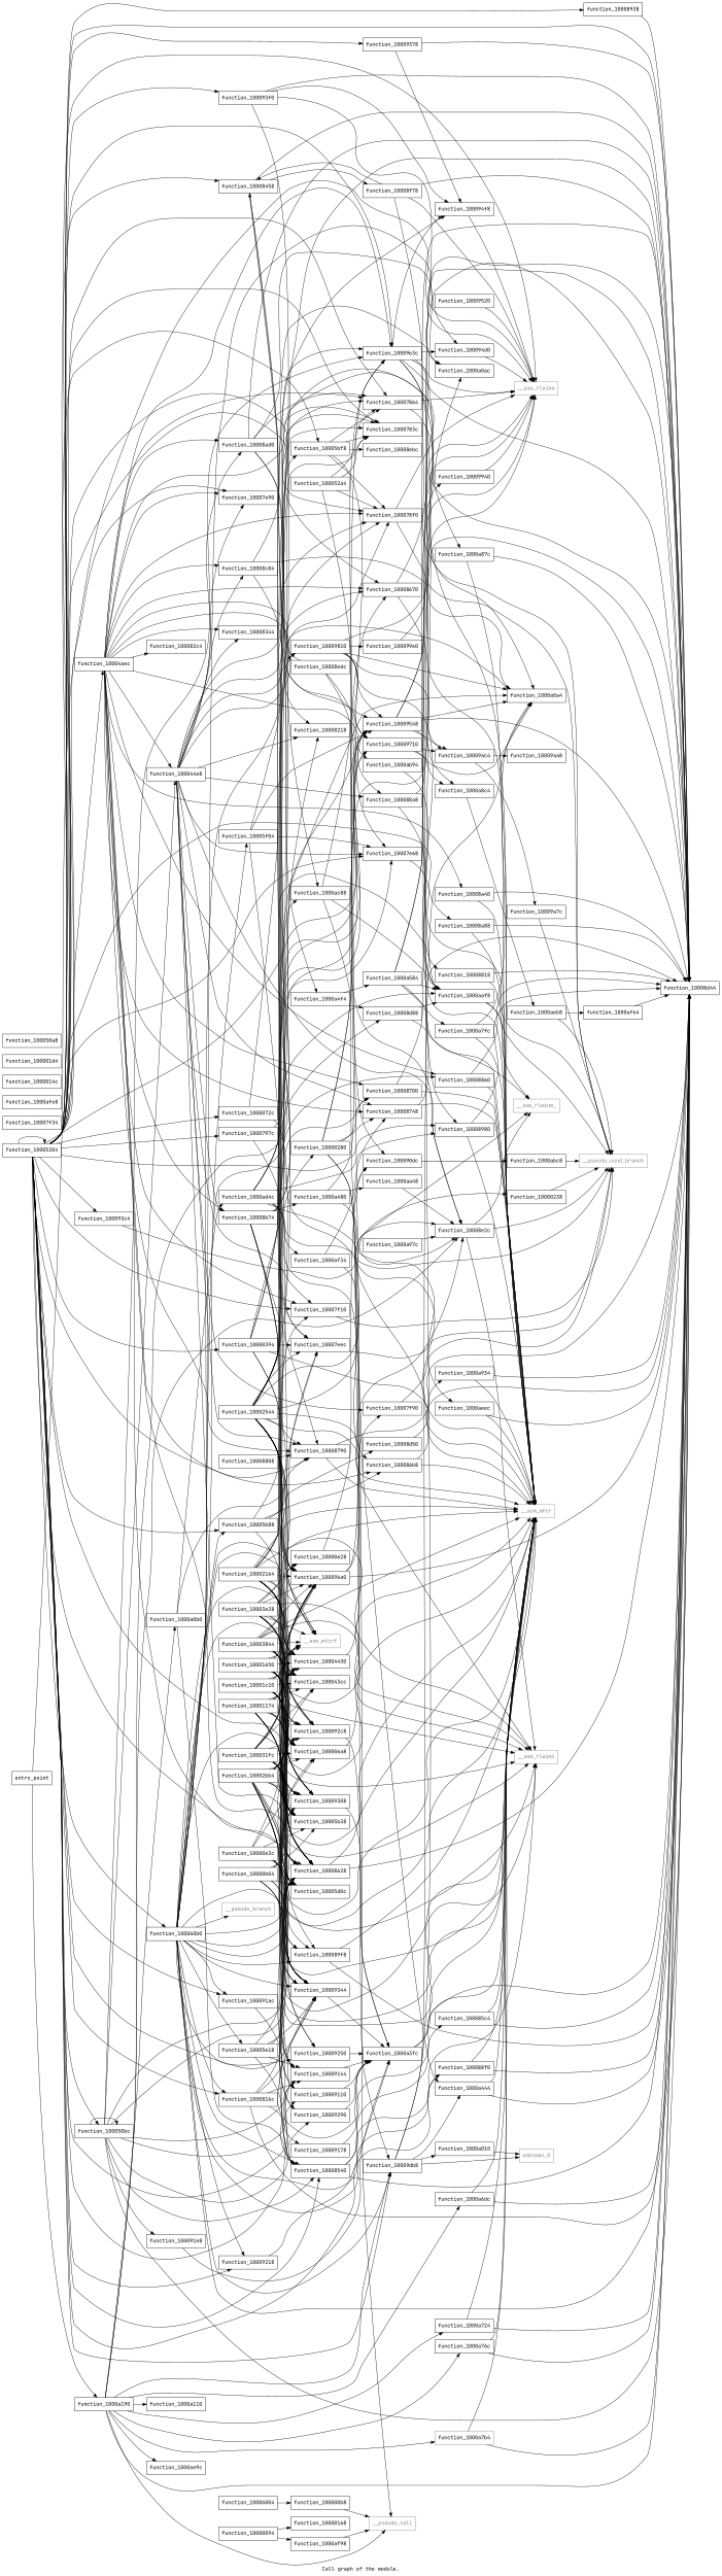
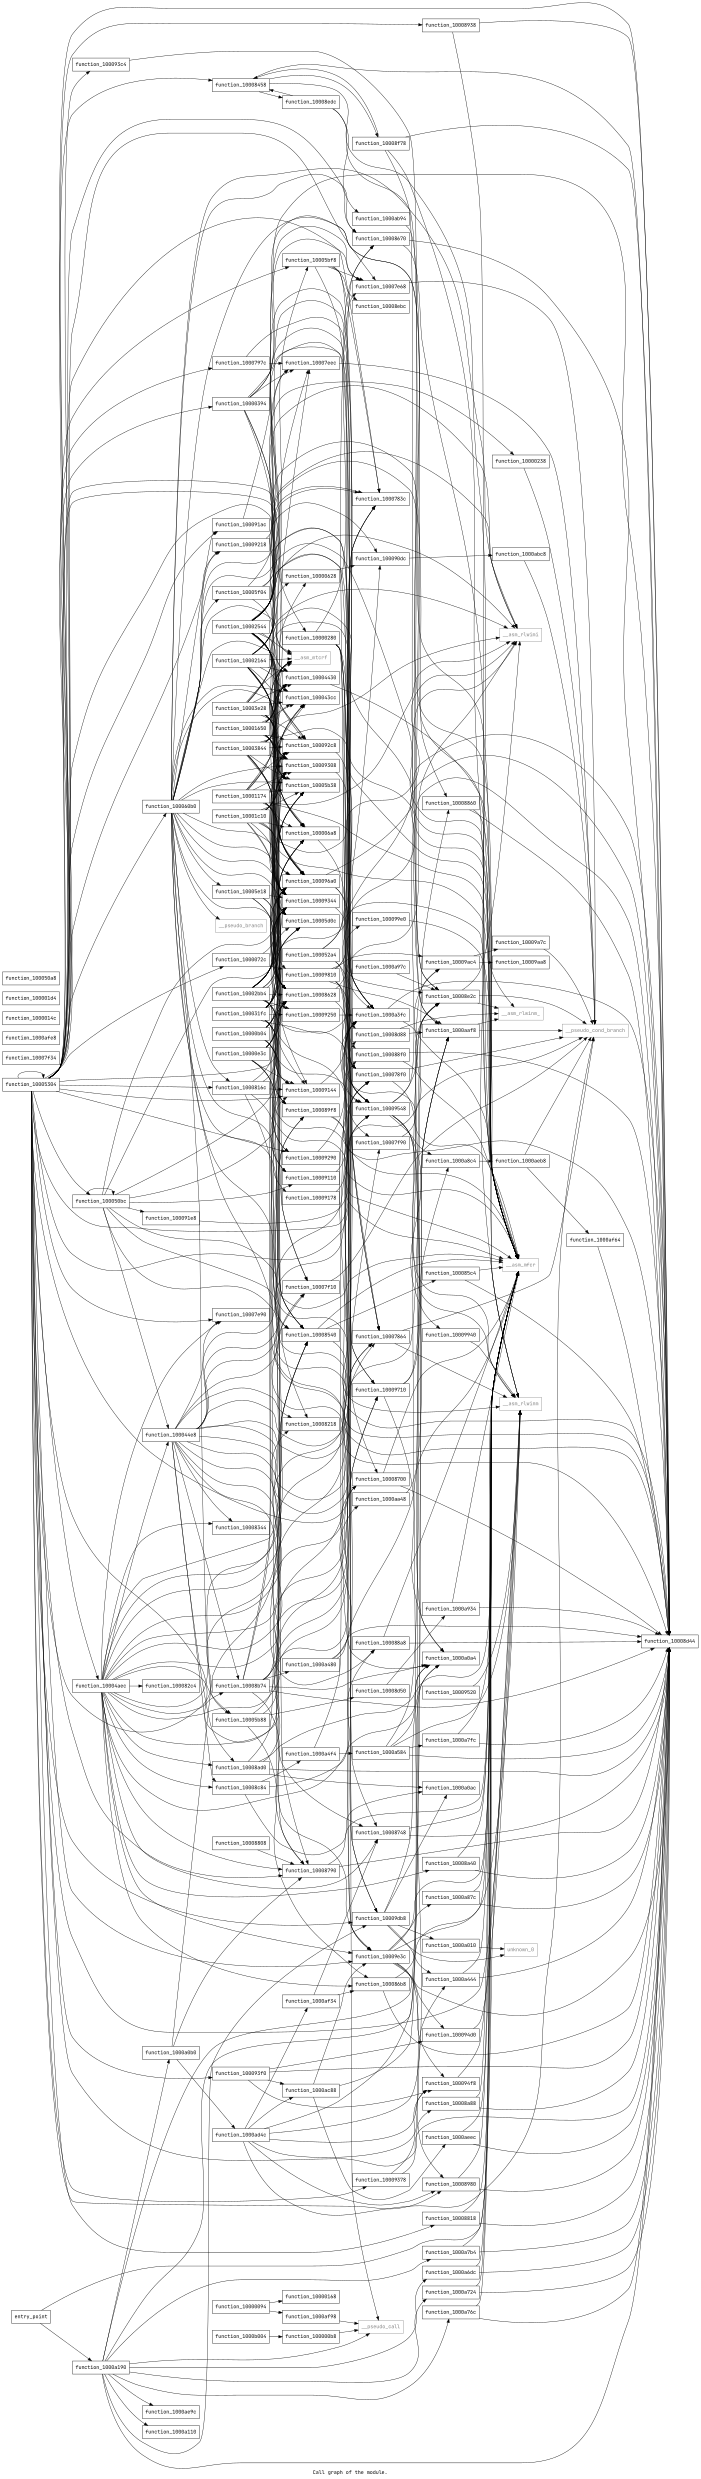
  digraph {
    fontname="JetBrains Mono"
    label="Call graph of the module."
    rankdir=LR
    node [fontname="JetBrains Mono" shape=record]
    edge [fontname="JetBrains Mono"]
    n1 [label="{function_10005304}"]
    n2 [label="{function_1000797c}"]
    n3 [label="{function_10007e68}"]
    n4 [label="{function_10009218}"]
    n5 [label="{function_100088f0}"]
    n6 [label="{function_10005b38}"]
    n7 [label="{function_10008938}"]
    n8 [label="{function_100060b0}"]
    n9 [label="{function_10007e90}"]
    n10 [label="{function_10007f10}"]
    n11 [label="{function_10008d44}"]
    n12 [label="{function_10008980}"]
    n13 [label="{function_10005b88}"]
    n14 [label="{function_1000783c}"]
    n15 [label="{function_1000816c}"]
    n16 [label="{function_10008458}"]
    n17 [label="{function_10008540}"]
    n18 [label="{function_10005bf8}"]
    n19 [label="{function_10007864}"]
    n20 [label="{function_10008628}"]
    n21 [label="{function_10008670}"]
    n22 [label="{function_10009290}"]
    n23 [label="{function_10008a88}"]
    n24 [label="{function_10009144}"]
    n25 [label="{function_10009344}"]
    n26 [label="{function_100078f0}"]
    n27 [label="{function_10008790}"]
    n28 [label="{function_100091ac}"]
    n29 [label="{function_10008818}"]
    n30 [label="{function_10009378}"]
    n31 [label="{function_100093c4}"]
    n32 [label="{function_100093f0}"]
    n33 [label="{function_10009db8}"]
    n34 [label="{function_10009e3c}"]
    n35 [color=gray50 fontcolor=gray50 label="{__asm_rlwinm}"]
    n36 [label="{function_10000394}"]
    n37 [label="{function_1000072c}"]
    n38 [label="{function_10004aec}"]
    n39 [label="{function_100050bc}"]
    n40 [label="{function_10007eec}"]
    n41 [label="{function_10009548}"]
    n42 [color=gray50 fontcolor=gray50 label="{__pseudo_cond_branch}"]
    n43 [label="{function_1000a3fc}"]
    n44 [color=gray50 fontcolor=gray50 label="{__asm_mfcr}"]
    n45 [label="{function_100096a0}"]
    n46 [label="{function_10009308}"]
    n47 [label="{function_10009250}"]
    n48 [label="{function_100089f8}"]
    n49 [label="{function_10008d88}"]
    n50 [label="{function_100092c8}"]
    n51 [label="{function_10005e18}"]
    n52 [label="{function_10005f04}"]
    n53 [color=gray50 fontcolor=gray50 label="{__asm_rlwimi}"]
    n54 [color=gray50 fontcolor=gray50 label="{__asm_mtcrf}"]
    n55 [color=gray50 fontcolor=gray50 label="{__pseudo_branch}"]
    n56 [label="{function_100043cc}"]
    n57 [label="{function_10004430}"]
    n58 [label="{function_10008d50}"]
    n59 [label="{function_100086b8}"]
    n60 [label="{function_10008700}"]
    n61 [label="{function_10009178}"]
    n62 [label="{function_10008edc}"]
    n63 [label="{function_10008f78}"]
    n64 [label="{function_100085c4}"]
    n65 [label="{function_10008ebc}"]
    n66 [label="{function_100094f8}"]
    n67 [label="{function_10008e2c}"]
    n68 [label="{function_100094d0}"]
    n69 [label="{function_1000ac88}"]
    n70 [label="{function_1000a0a4}"]
    n71 [label="{function_1000a0ac}"]
    n72 [label="{function_1000a010}"]
    n73 [label="{function_1000a444}"]
    n74 [color=gray50 fontcolor=gray50 label="{unknown_0}"]
    n75 [label="{function_1000a87c}"]
    n76 [label="{function_10009710}"]
    n77 [label="{function_10000280}"]
    n78 [label="{function_10009810}"]
    n79 [label="{function_10008ad0}"]
    n80 [label="{function_10008b74}"]
    n81 [label="{function_10008c84}"]
    n82 [label="{function_10008860}"]
    n83 [label="{function_10008218}"]
    n84 [label="{function_100082c4}"]
    n85 [label="{function_10008344}"]
    n86 [label="{function_10008a40}"]
    n87 [label="{function_10008748}"]
    n88 [label="{function_100088a8}"]
    n89 [label="{function_100044e8}"]
    n90 [label="{function_10009110}"]
    n91 [label="{function_100091e8}"]
    n92 [label="{function_10009940}"]
    n93 [label="{function_10009ac4}"]
    n94 [label="{function_1000a8c4}"]
    n95 [label="{function_1000a480}"]
    n96 [label="{function_1000aa48}"]
    n97 [label="{function_1000aaf8}"]
    n98 [color=gray50 fontcolor=gray50 label="{__asm_rlwinm_}"]
    n99 [label="{function_1000a4f4}"]
    n100 [label="{function_1000a584}"]
    n101 [label="{function_10007f34}"]
    n102 [label="{function_10007f90}"]
    n103 [label="{function_1000a934}"]
    n104 [label="{function_1000ab94}"]
    n105 [label="{function_10005d0c}"]
    n106 [label="{function_100090dc}"]
    n107 [label="{function_1000abc8}"]
    n108 [label="{function_100099e0}"]
    n109 [label="{function_10008808}"]
-   n110 [label="{function_1000a7b4}" color=gray50]
+   n110 [label="{function_1000a7b4}"]
    n111 [label="{function_1000aeec}"]
    n112 [label="{function_10009520}"]
    n113 [label="{function_10009a7c}"]
    n114 [label="{function_10009aa8}"]
    n115 [label="{function_1000aeb8}"]
    n116 [label="{function_1000a0b0}"]
    n117 [label="{function_1000ad4c}"]
    n118 [label="{function_1000af34}"]
    n119 [label="{function_1000a110}"]
    n120 [label="{function_1000a190}"]
    n121 [label="{function_1000a6dc}"]
    n122 [label="{function_1000a724}"]
    n123 [label="{function_1000a76c}"]
    n124 [label="{function_1000ae9c}"]
    n125 [color=gray50 fontcolor=gray50 label="{__pseudo_call}"]
    n126 [label="{function_1000a7fc}"]
    n127 [label="{function_1000af64}"]
    n128 [label="{function_1000a97c}"]
    n129 [label="{function_1000af98}"]
    n130 [label="{function_1000afe8}"]
    n131 [label="{function_1000b004}"]
    n132 [label="{function_100000b8}"]
    n133 [label="{function_10000094}"]
    n134 [label="{function_10000168}"]
    n135 [label="{function_1000014c}"]
    n136 [label="{function_100001d4}"]
    n137 [label="{entry_point}"]
    n138 [label="{function_10000238}"]
    n139 [label="{function_10000628}"]
    n140 [label="{function_100006a8}"]
    n141 [label="{function_10000b04}"]
    n142 [label="{function_10000e3c}"]
    n143 [label="{function_10001174}"]
    n144 [label="{function_10001650}"]
    n145 [label="{function_10001c10}"]
    n146 [label="{function_10002164}"]
    n147 [label="{function_10002544}"]
    n148 [label="{function_10002bb4}"]
    n149 [label="{function_100031fc}"]
    n150 [label="{function_10003844}"]
    n151 [label="{function_10003e28}"]
    n152 [label="{function_100050a8}"]
    n153 [label="{function_100052a4}"]
    n1 -> n1
    n1 -> n2
    n1 -> n3
    n1 -> n4
    n1 -> n5
    n1 -> n6
    n1 -> n7
    n1 -> n8
    n1 -> n9
    n1 -> n10
    n1 -> n11
    n1 -> n12
    n1 -> n13
    n1 -> n14
    n1 -> n15
    n1 -> n16
    n1 -> n17
    n1 -> n18
    n1 -> n19
    n1 -> n20
    n1 -> n21
    n1 -> n22
    n1 -> n23
    n1 -> n24
    n1 -> n25
    n1 -> n26
    n1 -> n27
    n1 -> n28
    n1 -> n29
    n1 -> n30
    n1 -> n31
    n1 -> n32
    n1 -> n33
    n1 -> n34
    n1 -> n35
    n1 -> n36
    n1 -> n37
    n1 -> n38
    n1 -> n39
    n2 -> n40
    n2 -> n41
    n3 -> n42
    n4 -> n43
    n5 -> n11
    n5 -> n44
    n7 -> n11
+   n7 -> n44
    n8 -> n4
    n8 -> n5
    n8 -> n6
    n8 -> n11
    n8 -> n13
    n8 -> n15
    n8 -> n17
    n8 -> n20
    n8 -> n21
    n8 -> n25
    n8 -> n28
    n8 -> n33
    n8 -> n35
    n8 -> n44
    n8 -> n45
    n8 -> n46
    n8 -> n47
    n8 -> n48
    n8 -> n49
    n8 -> n50
    n8 -> n51
    n8 -> n52
    n8 -> n53
    n8 -> n54
    n8 -> n55
    n8 -> n56
    n8 -> n57
    n10 -> n42
    n12 -> n11
    n12 -> n44
    n13 -> n48
    n13 -> n58
    n13 -> n59
    n13 -> n60
    n15 -> n11
    n15 -> n20
    n15 -> n24
    n15 -> n25
    n15 -> n61
    n16 -> n11
    n16 -> n44
    n16 -> n62
    n16 -> n63
    n17 -> n11
    n17 -> n44
    n17 -> n64
    n18 -> n3
    n18 -> n14
    n18 -> n19
    n18 -> n26
    n18 -> n65
    n19 -> n35
    n19 -> n42
    n20 -> n11
    n20 -> n44
    n21 -> n11
    n21 -> n44
    n22 -> n43
    n23 -> n11
    n23 -> n44
    n24 -> n43
    n25 -> n43
    n26 -> n35
    n26 -> n42
    n27 -> n11
    n27 -> n44
    n28 -> n43
    n29 -> n11
    n29 -> n44
    n30 -> n11
    n30 -> n66
    n31 -> n67
    n32 -> n11
    n32 -> n66
    n32 -> n68
    n32 -> n69
    n33 -> n70
    n33 -> n71
    n33 -> n72
    n33 -> n73
    n33 -> n74
    n34 -> n11
    n34 -> n12
    n34 -> n35
    n34 -> n44
    n34 -> n66
    n34 -> n68
    n34 -> n75
    n36 -> n11
    n36 -> n40
    n36 -> n44
    n36 -> n45
    n36 -> n54
    n36 -> n76
    n36 -> n77
    n37 -> n45
    n37 -> n78
    n38 -> n9
    n38 -> n10
    n38 -> n14
    n38 -> n19
    n38 -> n20
    n38 -> n21
    n38 -> n26
    n38 -> n27
    n38 -> n34
    n38 -> n41
    n38 -> n48
    n38 -> n59
    n38 -> n60
    n38 -> n79
    n38 -> n80
    n38 -> n81
    n38 -> n82
    n38 -> n83
    n38 -> n84
    n38 -> n85
    n38 -> n86
    n38 -> n87
    n38 -> n88
    n38 -> n89
    n39 -> n11
    n39 -> n17
    n39 -> n20
    n39 -> n24
    n39 -> n25
    n39 -> n34
    n39 -> n39
    n39 -> n46
    n39 -> n89
    n39 -> n90
    n39 -> n91
    n40 -> n42
    n41 -> n11
    n41 -> n35
    n41 -> n70
    n41 -> n92
    n41 -> n93
    n41 -> n94
    n43 -> n11
    n43 -> n44
    n45 -> n11
    n45 -> n41
    n45 -> n67
    n46 -> n43
    n47 -> n43
    n48 -> n11
    n48 -> n44
    n49 -> n97
    n49 -> n98
    n50 -> n43
    n51 -> n10
    n51 -> n17
    n51 -> n20
    n51 -> n24
    n51 -> n25
    n52 -> n3
    n52 -> n40
    n52 -> n41
    n52 -> n78
    n57 -> n98
    n58 -> n103
    n59 -> n11
    n59 -> n44
    n60 -> n11
    n60 -> n44
    n61 -> n43
    n62 -> n16
    n62 -> n67
    n62 -> n104
    n63 -> n11
    n63 -> n16
    n63 -> n35
    n63 -> n97
    n64 -> n11
    n64 -> n44
    n66 -> n35
    n67 -> n42
    n67 -> n53
    n67 -> n98
    n68 -> n35
    n69 -> n34
    n69 -> n97
    n69 -> n111
    n72 -> n74
    n73 -> n11
    n73 -> n44
    n75 -> n11
    n75 -> n44
    n76 -> n70
    n76 -> n93
    n76 -> n94
    n77 -> n21
    n77 -> n33
    n77 -> n34
    n77 -> n60
    n77 -> n87
    n77 -> n125
    n78 -> n35
    n78 -> n41
    n78 -> n70
    n78 -> n76
    n78 -> n93
    n78 -> n97
    n78 -> n108
    n79 -> n11
    n79 -> n20
    n79 -> n70
    n79 -> n71
    n79 -> n76
    n80 -> n11
    n80 -> n17
    n80 -> n20
    n80 -> n27
    n80 -> n41
    n80 -> n45
    n80 -> n70
    n80 -> n76
    n80 -> n95
    n81 -> n70
    n81 -> n71
    n81 -> n99
    n82 -> n11
    n82 -> n44
    n86 -> n11
    n86 -> n44
    n87 -> n11
    n87 -> n44
    n88 -> n11
    n88 -> n44
    n89 -> n3
    n89 -> n9
    n89 -> n10
    n89 -> n14
    n89 -> n19
    n89 -> n20
    n89 -> n26
    n89 -> n27
    n89 -> n34
    n89 -> n67
    n89 -> n79
    n89 -> n80
    n89 -> n81
    n89 -> n83
    n89 -> n85
    n89 -> n87
    n89 -> n88
    n89 -> n102
    n90 -> n43
    n91 -> n43
    n92 -> n35
    n93 -> n113
    n93 -> n114
    n94 -> n115
    n95 -> n11
    n95 -> n44
    n95 -> n96
    n96 -> n67
    n97 -> n42
    n97 -> n98
    n99 -> n49
    n99 -> n100
    n100 -> n11
    n100 -> n35
    n100 -> n44
    n100 -> n97
    n100 -> n126
    n102 -> n42
    n103 -> n11
    n103 -> n44
    n104 -> n97
    n106 -> n107
    n107 -> n42
    n108 -> n35
    n109 -> n27
    n110 -> n11
    n110 -> n44
    n111 -> n11
    n111 -> n44
    n112 -> n35
    n113 -> n42
    n115 -> n42
    n115 -> n127
    n116 -> n17
    n116 -> n27
    n116 -> n117
    n117 -> n12
    n117 -> n42
    n117 -> n66
    n117 -> n67
    n117 -> n69
    n117 -> n70
    n117 -> n73
    n117 -> n118
    n118 -> n59
    n118 -> n87
    n120 -> n11
    n120 -> n33
    n120 -> n67
    n120 -> n97
    n120 -> n110
    n120 -> n116
    n120 -> n119
    n120 -> n121
    n120 -> n122
    n120 -> n123
    n120 -> n124
    n120 -> n125
    n121 -> n11
    n121 -> n44
    n122 -> n11
    n122 -> n44
    n123 -> n11
    n123 -> n44
-   n126 -> n70
+   n126 -> n11
    n126 -> n44
    n127 -> n11
    n128 -> n67
    n129 -> n125
    n131 -> n132
    n132 -> n125
    n133 -> n129
    n133 -> n134
    n137 -> n35
    n137 -> n120
    n138 -> n42
    n139 -> n106
    n140 -> n102
    n141 -> n6
    n141 -> n22
    n141 -> n24
    n141 -> n25
    n141 -> n44
    n141 -> n45
    n141 -> n90
    n141 -> n105
    n141 -> n140
    n142 -> n6
    n142 -> n22
    n142 -> n24
    n142 -> n25
    n142 -> n44
    n142 -> n45
    n142 -> n90
    n142 -> n105
    n142 -> n140
    n143 -> n6
    n143 -> n20
    n143 -> n25
    n143 -> n44
    n143 -> n45
    n143 -> n46
    n143 -> n50
    n143 -> n53
    n143 -> n54
    n143 -> n56
    n143 -> n57
    n143 -> n105
    n143 -> n140
    n144 -> n6
    n144 -> n20
    n144 -> n25
    n144 -> n40
    n144 -> n44
    n144 -> n45
    n144 -> n46
    n144 -> n50
    n144 -> n53
    n144 -> n54
    n144 -> n56
    n144 -> n57
    n144 -> n105
    n144 -> n140
    n145 -> n6
    n145 -> n20
    n145 -> n25
    n145 -> n44
    n145 -> n45
    n145 -> n46
    n145 -> n50
    n145 -> n53
    n145 -> n54
    n145 -> n56
    n145 -> n57
    n145 -> n105
    n145 -> n140
    n146 -> n6
    n146 -> n14
    n146 -> n20
    n146 -> n25
    n146 -> n26
    n146 -> n40
    n146 -> n44
    n146 -> n45
    n146 -> n46
    n146 -> n50
    n146 -> n53
    n146 -> n54
    n146 -> n56
    n146 -> n57
    n146 -> n140
    n147 -> n3
    n147 -> n6
    n147 -> n14
    n147 -> n18
    n147 -> n19
    n147 -> n20
    n147 -> n25
    n147 -> n26
    n147 -> n27
    n147 -> n40
    n147 -> n44
    n147 -> n45
    n147 -> n46
    n147 -> n50
    n147 -> n53
    n147 -> n54
    n147 -> n56
    n147 -> n57
    n147 -> n82
    n147 -> n83
    n147 -> n106
    n147 -> n138
    n147 -> n140
    n148 -> n6
    n148 -> n17
    n148 -> n20
    n148 -> n24
    n148 -> n25
    n148 -> n41
    n148 -> n44
    n148 -> n45
    n148 -> n46
    n148 -> n47
    n148 -> n48
    n148 -> n50
    n148 -> n53
    n148 -> n54
    n148 -> n56
    n148 -> n57
    n148 -> n105
    n148 -> n140
    n149 -> n6
    n149 -> n17
    n149 -> n20
    n149 -> n24
    n149 -> n25
    n149 -> n41
    n149 -> n44
    n149 -> n45
    n149 -> n46
    n149 -> n47
    n149 -> n48
    n149 -> n50
    n149 -> n53
    n149 -> n54
    n149 -> n56
    n149 -> n57
    n149 -> n105
    n149 -> n140
    n150 -> n6
    n150 -> n20
    n150 -> n25
    n150 -> n44
    n150 -> n45
    n150 -> n46
    n150 -> n50
    n150 -> n53
    n150 -> n54
    n150 -> n56
    n150 -> n57
    n150 -> n105
    n150 -> n139
    n150 -> n140
    n151 -> n6
    n151 -> n20
    n151 -> n25
    n151 -> n44
    n151 -> n45
    n151 -> n46
    n151 -> n50
    n151 -> n53
    n151 -> n54
    n151 -> n56
    n151 -> n57
    n151 -> n139
    n151 -> n140
    n153 -> n14
    n153 -> n19
    n153 -> n26
    n153 -> n106
  }
